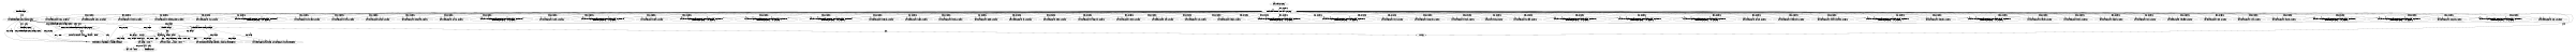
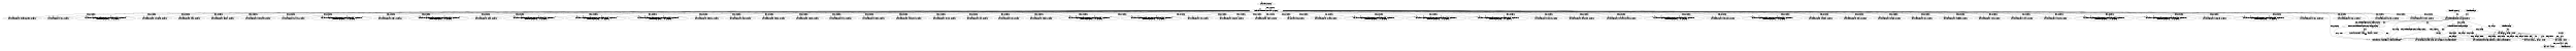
  digraph {
    n1 [label="(Call,DeleteImageProperty(image,property))"]
    n2 [label="(Return,return(DeleteImageProperty(image,property));)"]
    n3 [label="(MethodReturn,MagickExport MagickBooleanType)"]
    n4 [label="(Identifier,property)"]
    n5 [label="(MethodParameterIn,Image *image)"]
    n6 [label="(ControlStructure,if (value == (tile char *) NULL))"]
    n7 [label="(Call,image != (Image *) NULL)"]
    n8 [label="(Call,(Image *) NULL)"]
    n9 [label="(Call,SetImageProfile(image,image_info->magick,profile,exception))"]
    n10 [label="(Call,assert(image != (Image *) NULL))"]
    n11 [label="(Call,SetImageColorspace(image,(ColorspaceType) colorspace,exception))"]
    n12 [label="(Call,(void *) NULL)"]
    n13 [label="(Identifier,NULL)"]
    1000138
    n15 [label="(MethodParameterIn,const char *property)"]
    n16 [label="(Call,LocaleNCompare(\"xmp:\",property,4))"]
    n17 [label="(Call,LocaleNCompare(\"8bim:\",property,5))"]
    n18 [label="(Call,LocaleCompare(\"kurtosis\",property))"]
    n19 [label="(Call,LocaleCompare(\"rendering-intent\",property))"]
    n20 [label="(Call,LocaleCompare(\"loop\",property))"]
    n21 [label="(Call,ThrowMagickException(exception,GetMagickModule(),OptionError,\n             \"SetReadOnlyProperty\",\"`%s'\",property))"]
    n22 [label="(Call,LocaleCompare(\"colorspace\",property))"]
    n23 [label="(Call,LocaleCompare(\"delay\",property))"]
    n24 [label="(Call,LocaleCompare(\"gamma\",property))"]
    n25 [label="(Call,LocaleCompare(\"interpolate\",property))"]
    n26 [label="(Call,LocaleCompare(\"gravity\",property))"]
    n27 [label="(Call,ThrowMagickException(exception,GetMagickModule(),OptionError,\n            \"SetReadOnlyProperty\",\"`%s'\",property))"]
    n28 [label="(Call,LocaleNCompare(\"pixel:\",property,6))"]
    n29 [label="(Call,ThrowMagickException(exception,GetMagickModule(),OptionError,\n         \"SetReadOnlyProperty\",\"`%s'\",property))"]
    n30 [label="(Call,LocaleCompare(\"mean\",property))"]
    n31 [label="(Call,ThrowMagickException(exception,GetMagickModule(),OptionError,\n            \"SetReadOnlyProperty\",\"`%s'\",property))"]
    n32 [label="(Call,ThrowMagickException(exception,GetMagickModule(),OptionError,\n            \"SetReadOnlyProperty\",\"`%s'\",property))"]
    n33 [label="(Call,ThrowMagickException(exception,GetMagickModule(),OptionError,\n            \"SetReadOnlyProperty\",\"`%s'\",property))"]
    n34 [label="(Call,LocaleCompare(\"intensity\",property))"]
    n35 [label="(Call,LocaleCompare(\"page\",property))"]
    n36 [label="(Call,LocaleCompare(\"density\",property))"]
    n37 [label="(Call,LocaleCompare(\"scenes\",property))"]
    n38 [label="(Call,LocaleNCompare(\"fx:\",property,3))"]
    n39 [label="(Call,LocaleCompare(\"intent\",property))"]
    n40 [label="(Call,LocaleCompare(\"background\",property))"]
    n41 [label="(Call,LocaleCompare(\"version\",property))"]
    n42 [label="(Call,LocaleCompare(\"max\",property))"]
    n43 [label="(Call,LocaleCompare(\"min\",property))"]
    n44 [label="(Call,LocaleCompare(\"height\",property))"]
    n45 [label="(Call,ThrowMagickException(exception,GetMagickModule(),OptionError,\n            \"SetReadOnlyProperty\",\"`%s'\",property))"]
    n46 [label="(Call,ThrowMagickException(exception,GetMagickModule(),OptionError,\n            \"SetReadOnlyProperty\",\"`%s'\",property))"]
    n47 [label="(Call,LocaleCompare(\"size\",property))"]
    n48 [label="(Call,LocaleCompare(\"compress\",property))"]
    n49 [label="(Call,LocaleCompare(\"depth\",property))"]
    n50 [label="(Call,ConstantString(property))"]
    n51 [label="(Call,LocaleCompare(\"profile\",property))"]
    n52 [label="(Call,ThrowMagickException(exception,GetMagickModule(),OptionError,\n            \"SetReadOnlyProperty\",\"`%s'\",property))"]
    n53 [label="(Call,ThrowMagickException(exception,GetMagickModule(),OptionError,\n            \"SetReadOnlyProperty\",\"`%s'\",property))"]
    n54 [label="(Call,ThrowMagickException(exception,GetMagickModule(),OptionError,\n            \"SetReadOnlyProperty\",\"`%s'\",property))"]
    n55 [label="(Call,LocaleCompare(\"opaque\",property))"]
    n56 [label="(Call,LocaleCompare(\"delay_units\",property))"]
    n57 [label="(Call,LocaleCompare(\"standard-deviation\",property))"]
    n58 [label="(Call,ThrowMagickException(exception,GetMagickModule(),OptionError,\n            \"SetReadOnlyProperty\",\"`%s'\",property))"]
    n59 [label="(Call,LocaleCompare(\"skewness\",property))"]
    n60 [label="(Call,ThrowMagickException(exception,GetMagickModule(),OptionError,\n            \"SetReadOnlyProperty\",\"`%s'\",property))"]
    n61 [label="(Call,LocaleCompare(\"channels\",property))"]
    n62 [label="(Call,LocaleNCompare(\"exif:\",property,5))"]
    n63 [label="(Call,LocaleCompare(\"magick\",property))"]
    n64 [label="(Call,LocaleCompare(\"min\",property))"]
    n65 [label="(Call,LocaleCompare(\"tile-offset\",property))"]
    n66 [label="(Call,LocaleCompare(\"units\",property))"]
    n67 [label="(Call,LocaleCompare(\"width\",property))"]
    n68 [label="(Call,LocaleCompare(\"dispose\",property))"]
    n69 [label="(Call,ThrowMagickException(exception,GetMagickModule(),OptionError,\n            \"SetReadOnlyProperty\",\"`%s'\",property))"]
    n70 [label="(Call,ThrowMagickException(exception,GetMagickModule(),OptionError,\n            \"SetReadOnlyProperty\",\"`%s'\",property))"]
    n71 [label="(Call,LocaleCompare(\"compose\",property))"]
    n72 [label="(Call,ThrowMagickException(exception,GetMagickModule(),OptionError,\n            \"SetReadOnlyProperty\",\"`%s'\",property))"]
    n73 [label="(Call,LocaleNCompare(\"iptc:\",property,5))"]
    n74 [label="(Call,strlen(property))"]
    n75 [label="(Identifier,image)"]
    n76 [label="(Identifier,image)"]
    1000150
    n1 -> n2 [label="AST: "]
    n1 -> n2 [label="DDG: DeleteImageProperty(image,property)"]
    n1 -> n3 [label="DDG: image"]
    n1 -> n3 [label="DDG: DeleteImageProperty(image,property)"]
    n1 -> n3 [label="DDG: property"]
-   n1 -> n4 [label="CFG: "]
    n1 -> n5 [label="DDG: image"]
-   n2 -> n1 [label="CFG: "]
    n2 -> n3 [label="DDG: <RET>"]
    n2 -> n6 [label="AST: "]
    n3 -> n2 [label="CFG: "]
    n4 -> n1 [label="AST: "]
    n5 -> n3 [label="DDG: image"]
    n5 -> n7 [label="DDG: image"]
    n5 -> n9 [label="DDG: image"]
    n5 -> n11 [label="DDG: image"]
    n5 -> 1000138 [label="AST: "]
    n7 -> n1 [label="DDG: image"]
    n7 -> n3 [label="DDG: (Image *) NULL"]
    n7 -> n3 [label="DDG: image"]
    n7 -> n8 [label="CFG: "]
    n7 -> n9 [label="DDG: image"]
    n7 -> n10 [label="AST: "]
    n7 -> n10 [label="DDG: image"]
    n7 -> n10 [label="DDG: (Image *) NULL"]
    n7 -> n11 [label="DDG: image"]
    n8 -> n7 [label="AST: "]
    n8 -> n7 [label="DDG: NULL"]
    n8 -> n12 [label="DDG: NULL"]
    n8 -> n13 [label="CFG: "]
    n10 -> n7 [label="CFG: "]
    n13 -> n8 [label="AST: "]
    n15 -> n1 [label="DDG: property"]
    n15 -> n3 [label="DDG: property"]
    n15 -> 1000138 [label="AST: "]
    n15 -> n16 [label="DDG: property"]
    n15 -> n17 [label="DDG: property"]
    n15 -> n18 [label="DDG: property"]
    n15 -> n19 [label="DDG: property"]
    n15 -> n20 [label="DDG: property"]
    n15 -> n21 [label="DDG: property"]
    n15 -> n22 [label="DDG: property"]
    n15 -> n23 [label="DDG: property"]
    n15 -> n24 [label="DDG: property"]
    n15 -> n25 [label="DDG: property"]
    n15 -> n26 [label="DDG: property"]
    n15 -> n27 [label="DDG: property"]
    n15 -> n28 [label="DDG: property"]
    n15 -> n29 [label="DDG: property"]
    n15 -> n30 [label="DDG: property"]
    n15 -> n31 [label="DDG: property"]
    n15 -> n32 [label="DDG: property"]
    n15 -> n33 [label="DDG: property"]
    n15 -> n34 [label="DDG: property"]
    n15 -> n35 [label="DDG: property"]
    n15 -> n36 [label="DDG: property"]
    n15 -> n37 [label="DDG: property"]
    n15 -> n38 [label="DDG: property"]
    n15 -> n39 [label="DDG: property"]
    n15 -> n40 [label="DDG: property"]
    n15 -> n41 [label="DDG: property"]
    n15 -> n42 [label="DDG: property"]
    n15 -> n43 [label="DDG: property"]
    n15 -> n44 [label="DDG: property"]
    n15 -> n45 [label="DDG: property"]
    n15 -> n46 [label="DDG: property"]
    n15 -> n47 [label="DDG: property"]
    n15 -> n48 [label="DDG: property"]
    n15 -> n49 [label="DDG: property"]
    n15 -> n50 [label="DDG: property"]
    n15 -> n51 [label="DDG: property"]
    n15 -> n52 [label="DDG: property"]
    n15 -> n53 [label="DDG: property"]
    n15 -> n54 [label="DDG: property"]
    n15 -> n55 [label="DDG: property"]
    n15 -> n56 [label="DDG: property"]
    n15 -> n57 [label="DDG: property"]
    n15 -> n58 [label="DDG: property"]
    n15 -> n59 [label="DDG: property"]
    n15 -> n60 [label="DDG: property"]
    n15 -> n61 [label="DDG: property"]
    n15 -> n62 [label="DDG: property"]
    n15 -> n63 [label="DDG: property"]
    n15 -> n64 [label="DDG: property"]
    n15 -> n65 [label="DDG: property"]
    n15 -> n66 [label="DDG: property"]
    n15 -> n67 [label="DDG: property"]
    n15 -> n68 [label="DDG: property"]
    n15 -> n69 [label="DDG: property"]
    n15 -> n70 [label="DDG: property"]
    n15 -> n71 [label="DDG: property"]
    n15 -> n72 [label="DDG: property"]
    n15 -> n73 [label="DDG: property"]
    n74 -> n15 [label="DDG: property"]
    n75 -> n1 [label="AST: "]
    n76 -> n7 [label="AST: "]
    1000150 -> n8 [label="AST: "]
  }
